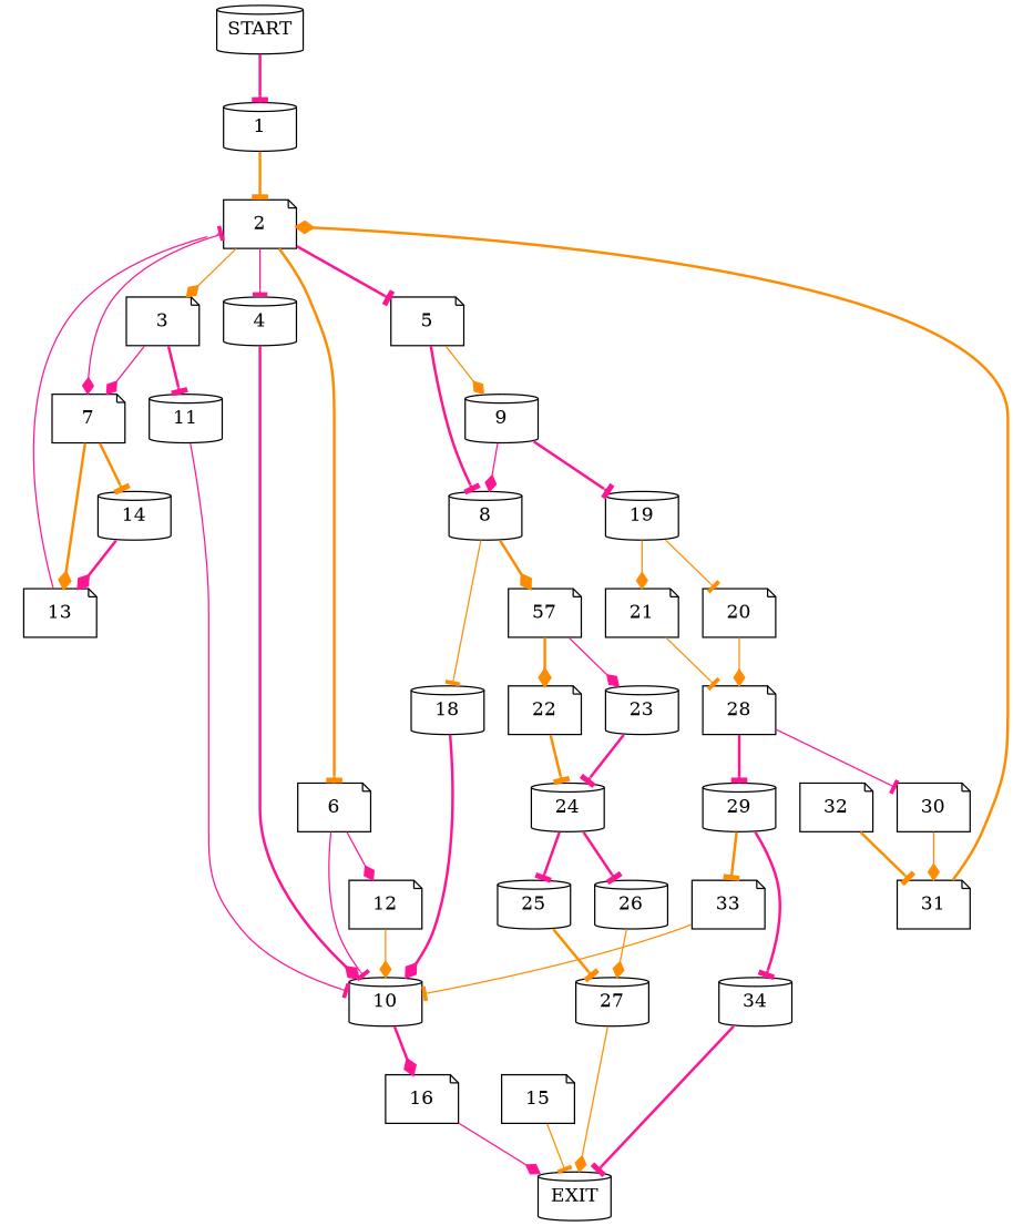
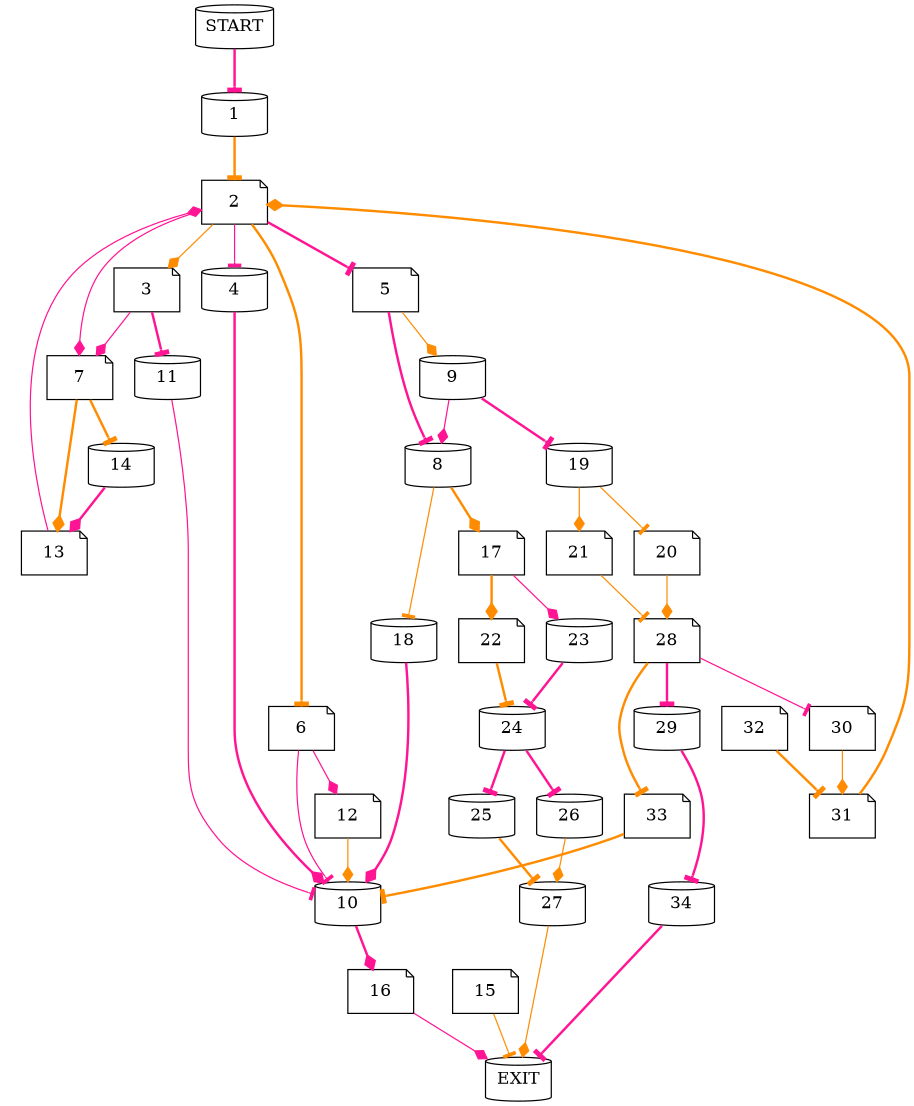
  digraph {
    node [shape=cylinder]
    edge [arrowhead=tee color=deeppink style=bold]
    n1 [label=START]
    1
    2 [shape=note]
    n4 [label=EXIT]
    3 [shape=note]
    4
    5 [shape=note]
    6 [shape=note]
    7 [shape=note]
    11
    10
    8
    9
    12 [shape=note]
    13 [shape=note]
    14
    16 [shape=note]
-   17 [shape=note label=57]
+   17 [shape=note]
    18
    19
    22 [shape=note]
    23
    20 [shape=note]
    21 [shape=note]
    15 [shape=note]
    24
    28 [shape=note]
    29
    30 [shape=note]
    25
    26
    27
    33 [shape=note]
    34
    31 [shape=note]
    32 [shape=note]
    n1 -> 1
    1 -> 2 [color=darkorange]
    2 -> 3 [arrowhead=diamond color=darkorange style=solid]
    2 -> 4 [style=solid]
    2 -> 5
    2 -> 6 [color=darkorange]
    2 -> 7 [arrowhead=diamond style=solid]
    3 -> 7 [arrowhead=diamond style=solid]
    3 -> 11
    4 -> 10 [arrowhead=diamond]
    5 -> 8
    5 -> 9 [arrowhead=diamond color=darkorange style=solid]
    6 -> 10 [style=solid]
    6 -> 12 [arrowhead=diamond style=solid]
    7 -> 13 [arrowhead=diamond color=darkorange]
    7 -> 14 [color=darkorange]
    11 -> 10 [style=solid]
    10 -> 16 [arrowhead=diamond]
    8 -> 17 [arrowhead=diamond color=darkorange]
    8 -> 18 [color=darkorange style=solid]
    9 -> 8 [arrowhead=diamond style=solid]
    9 -> 19
    12 -> 10 [arrowhead=diamond color=darkorange style=solid]
-   13 -> 2 [style=solid]
+   13 -> 2 [arrowhead=diamond style=solid]
    14 -> 13 [arrowhead=diamond]
    16 -> n4 [arrowhead=diamond style=solid]
    17 -> 22 [arrowhead=diamond color=darkorange]
    17 -> 23 [arrowhead=diamond style=solid]
    18 -> 10 [arrowhead=diamond]
    19 -> 20 [color=darkorange style=solid]
    19 -> 21 [arrowhead=diamond color=darkorange style=solid]
    22 -> 24 [color=darkorange]
    23 -> 24
    20 -> 28 [arrowhead=diamond color=darkorange style=solid]
    21 -> 28 [color=darkorange style=solid]
    15 -> n4 [color=darkorange style=solid]
    24 -> 25
    24 -> 26
    28 -> 29
    28 -> 30 [style=solid]
-   29 -> 33 [color=darkorange]
+   28 -> 33 [color=darkorange]
    29 -> 34
    30 -> 31 [arrowhead=diamond color=darkorange style=solid]
    25 -> 27 [color=darkorange]
    26 -> 27 [arrowhead=diamond color=darkorange style=solid]
    27 -> n4 [arrowhead=diamond color=darkorange style=solid]
-   33 -> 10 [color=darkorange style=solid]
+   33 -> 10 [color=darkorange]
    34 -> n4
    31 -> 2 [arrowhead=diamond color=darkorange]
    32 -> 31 [color=darkorange]
  }
